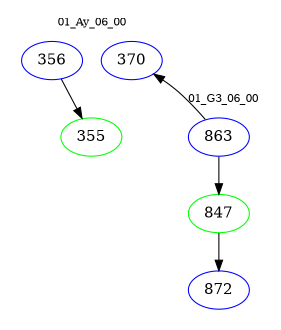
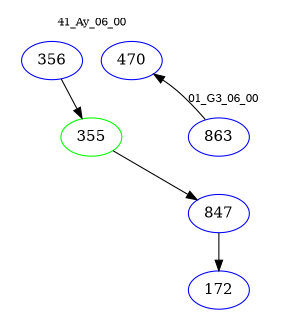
  digraph {
    node [color=blue]
    edge [color=black]
    n1 [label=356]
    n2 [color=green label=355]
-   n3 [label=370]
+   n3 [label=470]
    n4 [label=863]
-   n5 [color=green label=847]
-   n6 [label=872]
+   n5 [label=847]
+   n6 [label=172]
    subgraph cluster_1 {
      color=white
      fontsize=10
-     label="01_Ay_06_00"
+     label="41_Ay_06_00"
      n1
      n2
      n3
    }
    subgraph cluster_2 {
      color=white
      fontsize=10
      label="01_G3_06_00"
      n4
      n5
      n6
    }
    n1 -> n2
    n4 -> n3
-   n4 -> n5
+   n2 -> n5
    n5 -> n6
  }
